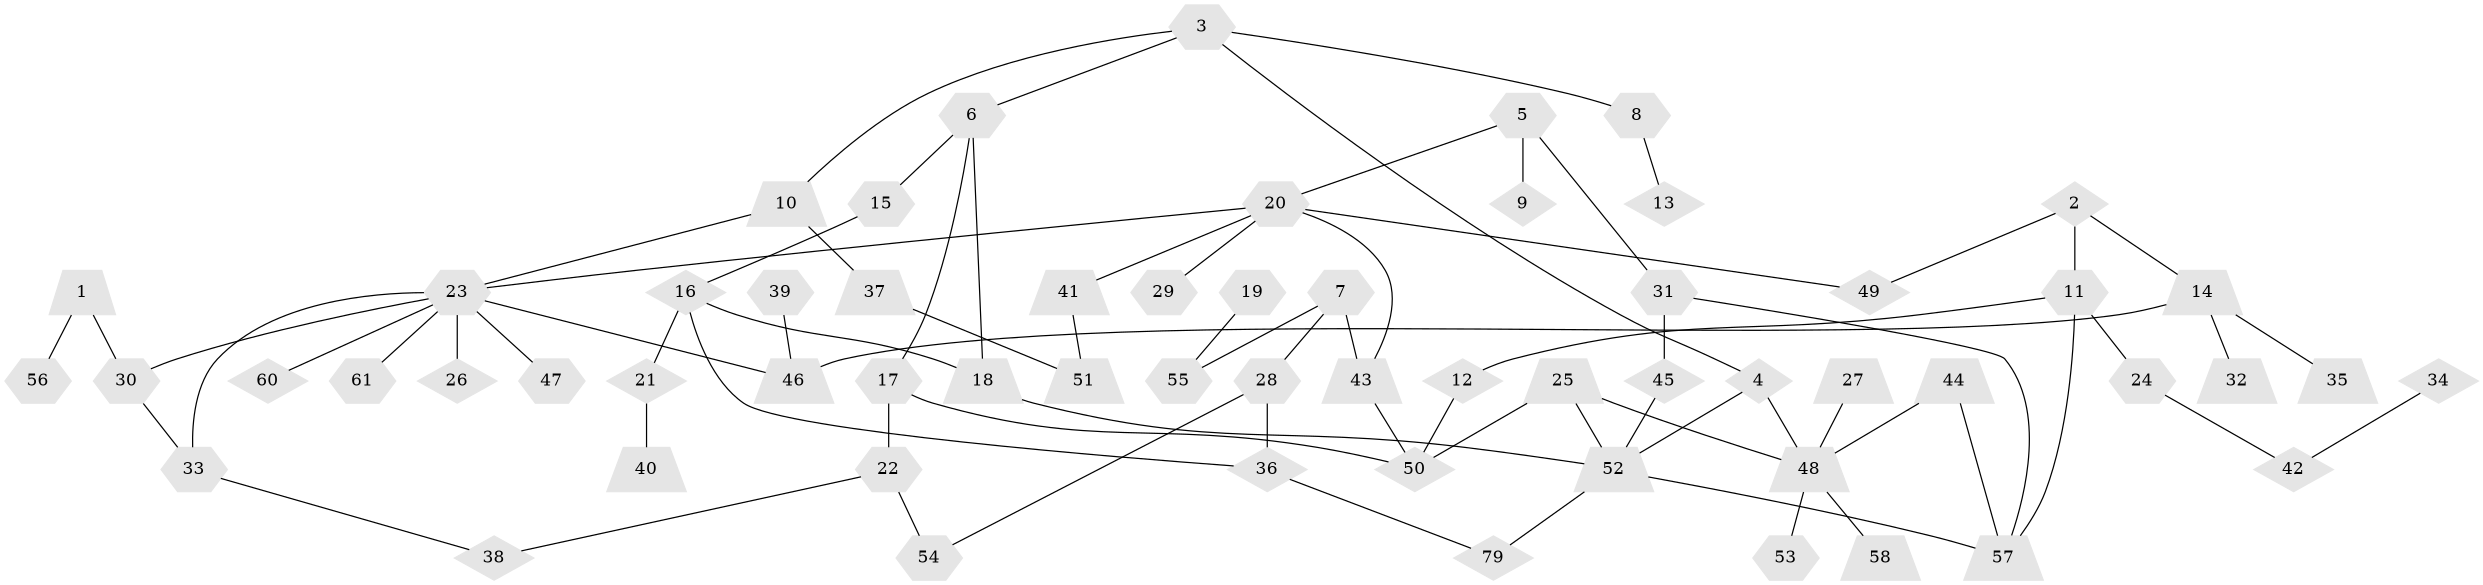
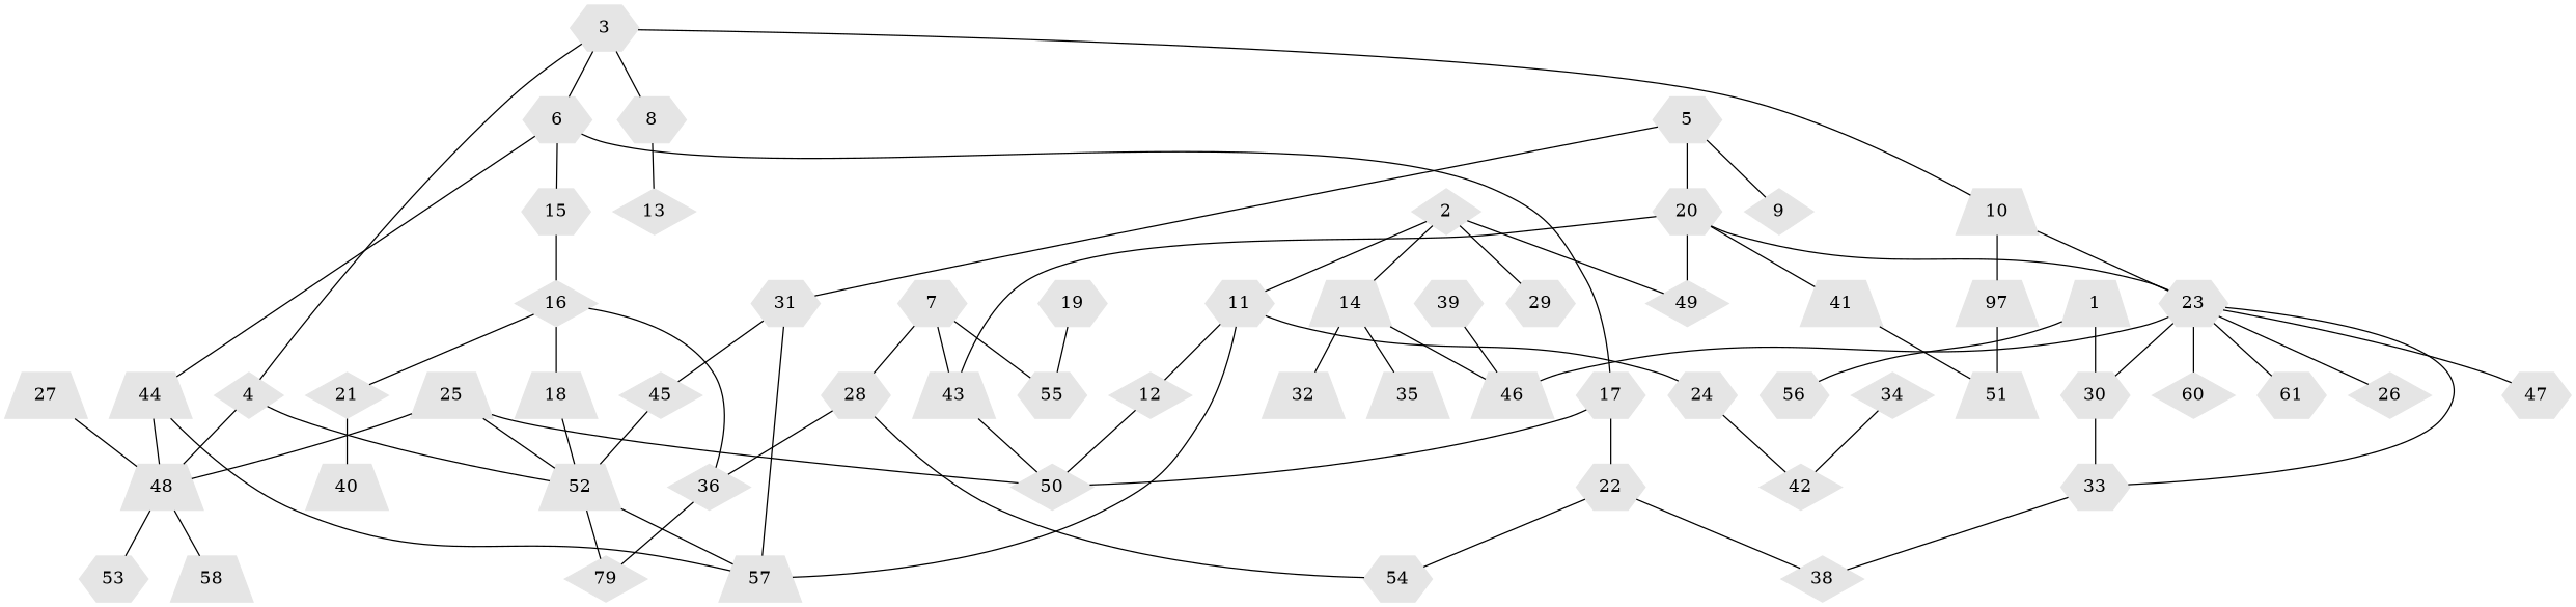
  graph {
    node [color=gray90 shape=hexagon style=filled]
    edge [weight=1.0]
    1 [shape=trapezium]
    30
    56
    33
    2 [shape=diamond]
    11
    14 [shape=trapezium]
    49 [shape=diamond]
    12 [shape=diamond]
    24
    57 [shape=trapezium]
    32 [shape=trapezium]
    35 [shape=trapezium]
    46 [shape=trapezium]
    4 [shape=diamond]
    3
    6
    8
    10 [shape=trapezium]
    48 [shape=trapezium]
    52 [shape=trapezium]
    15
    17
    44 [shape=trapezium]
    13 [shape=diamond]
    23
-   37 [shape=trapezium]
+   37 [shape=trapezium label=97]
    53
    58 [shape=trapezium]
    n30 [label=79 shape=diamond]
    9 [shape=diamond]
    5
    20
    31
    43 [shape=trapezium]
    29
    41 [shape=trapezium]
    45 [shape=diamond]
    16 [shape=diamond]
    50 [shape=diamond]
    22
    7
    28
    55
    36 [shape=diamond]
    54
    26 [shape=diamond]
    47
    60 [shape=diamond]
    61
    51 [shape=trapezium]
    42 [shape=diamond]
    18 [shape=trapezium]
    21 [shape=diamond]
    40 [shape=trapezium]
    38 [shape=diamond]
    19
    25 [shape=trapezium]
    27 [shape=trapezium]
    34 [shape=diamond]
    39
    1 -- 30
    1 -- 56
    30 -- 33
    33 -- 38
    2 -- 11
    2 -- 14
    2 -- 49
    11 -- 12
    11 -- 24
    11 -- 57
    14 -- 32
    14 -- 35
    14 -- 46
    12 -- 50
    24 -- 42
    4 -- 48
    4 -- 52
    3 -- 4
    3 -- 6
    3 -- 8
    3 -- 10
    6 -- 15
    6 -- 17
-   6 -- 18
+   6 -- 44
    8 -- 13
    10 -- 23
    10 -- 37
    48 -- 53
    48 -- 58
    52 -- 57
    52 -- n30
    15 -- 16
    17 -- 50
    17 -- 22
    44 -- 57
    44 -- 48
    23 -- 30
    23 -- 33
    23 -- 46
    23 -- 26
    23 -- 47
    23 -- 60
    23 -- 61
    37 -- 51
    5 -- 9
    5 -- 20
    5 -- 31
    20 -- 49
    20 -- 23
    20 -- 43
-   20 -- 29
+   2 -- 29
    20 -- 41
    31 -- 57
    31 -- 45
    43 -- 50
    41 -- 51
    45 -- 52
    16 -- 36
    16 -- 18
    16 -- 21
    22 -- 54
    22 -- 38
    7 -- 43
    7 -- 28
    7 -- 55
    28 -- 36
    28 -- 54
    36 -- n30
    18 -- 52
    21 -- 40
    19 -- 55
    25 -- 48
    25 -- 52
    25 -- 50
    27 -- 48
    34 -- 42
    39 -- 46
  }
